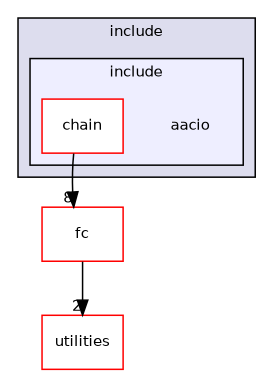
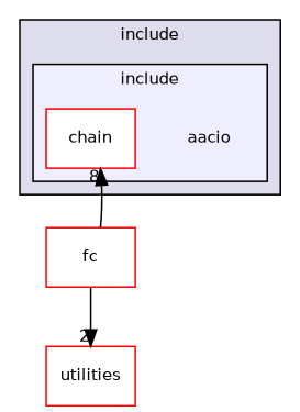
  digraph {
    compound=true
    node [fontname=Helvetica fontsize=10 shape=box color=red fillcolor=white style=filled]
    edge [labeldistance=1.5 labelfontname=Helvetica labelfontsize=10]
    n1 [label=aacio shape=plaintext color="" fillcolor="" style=""]
    n2 [label=chain]
    n3 [label=fc]
    n4 [label=utilities]
    subgraph cluster_1 {
      bgcolor="#ddddee"
      fontname=Helvetica
      fontsize=10
      label=include
      pencolor=black
      subgraph cluster_2 {
        bgcolor="#eeeeff"
        fontname=Helvetica
        fontsize=10
        label=include
        pencolor=black
        n1
        n2
      }
    }
-   n2 -> n3 [headlabel=8]
+   n3 -> n2 [headlabel=8]
    n3 -> n4 [headlabel=2]
  }
